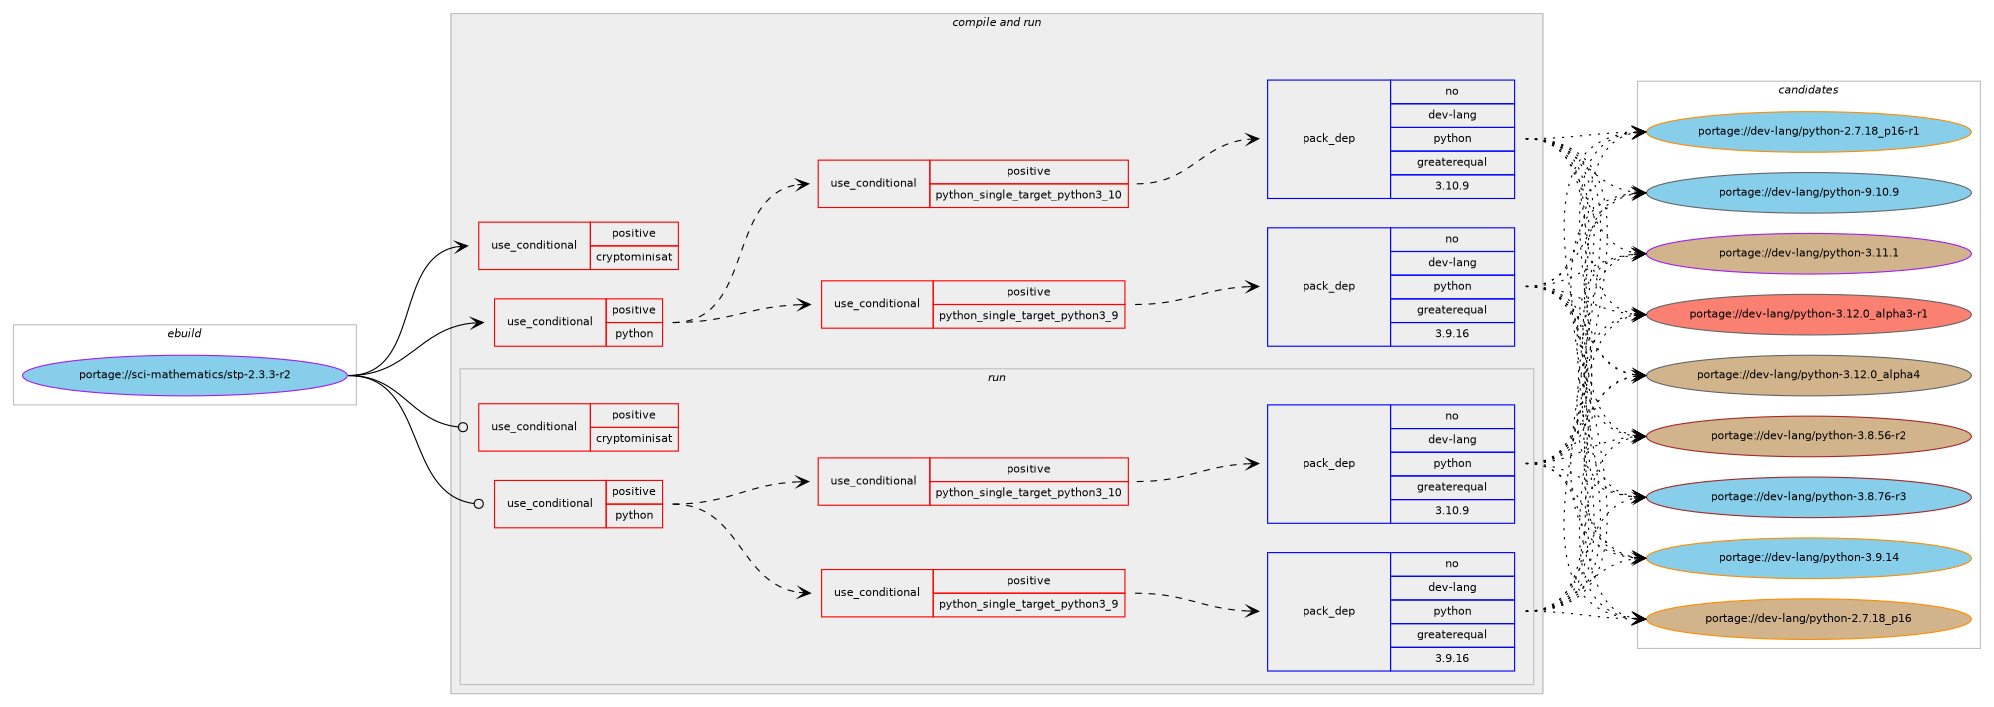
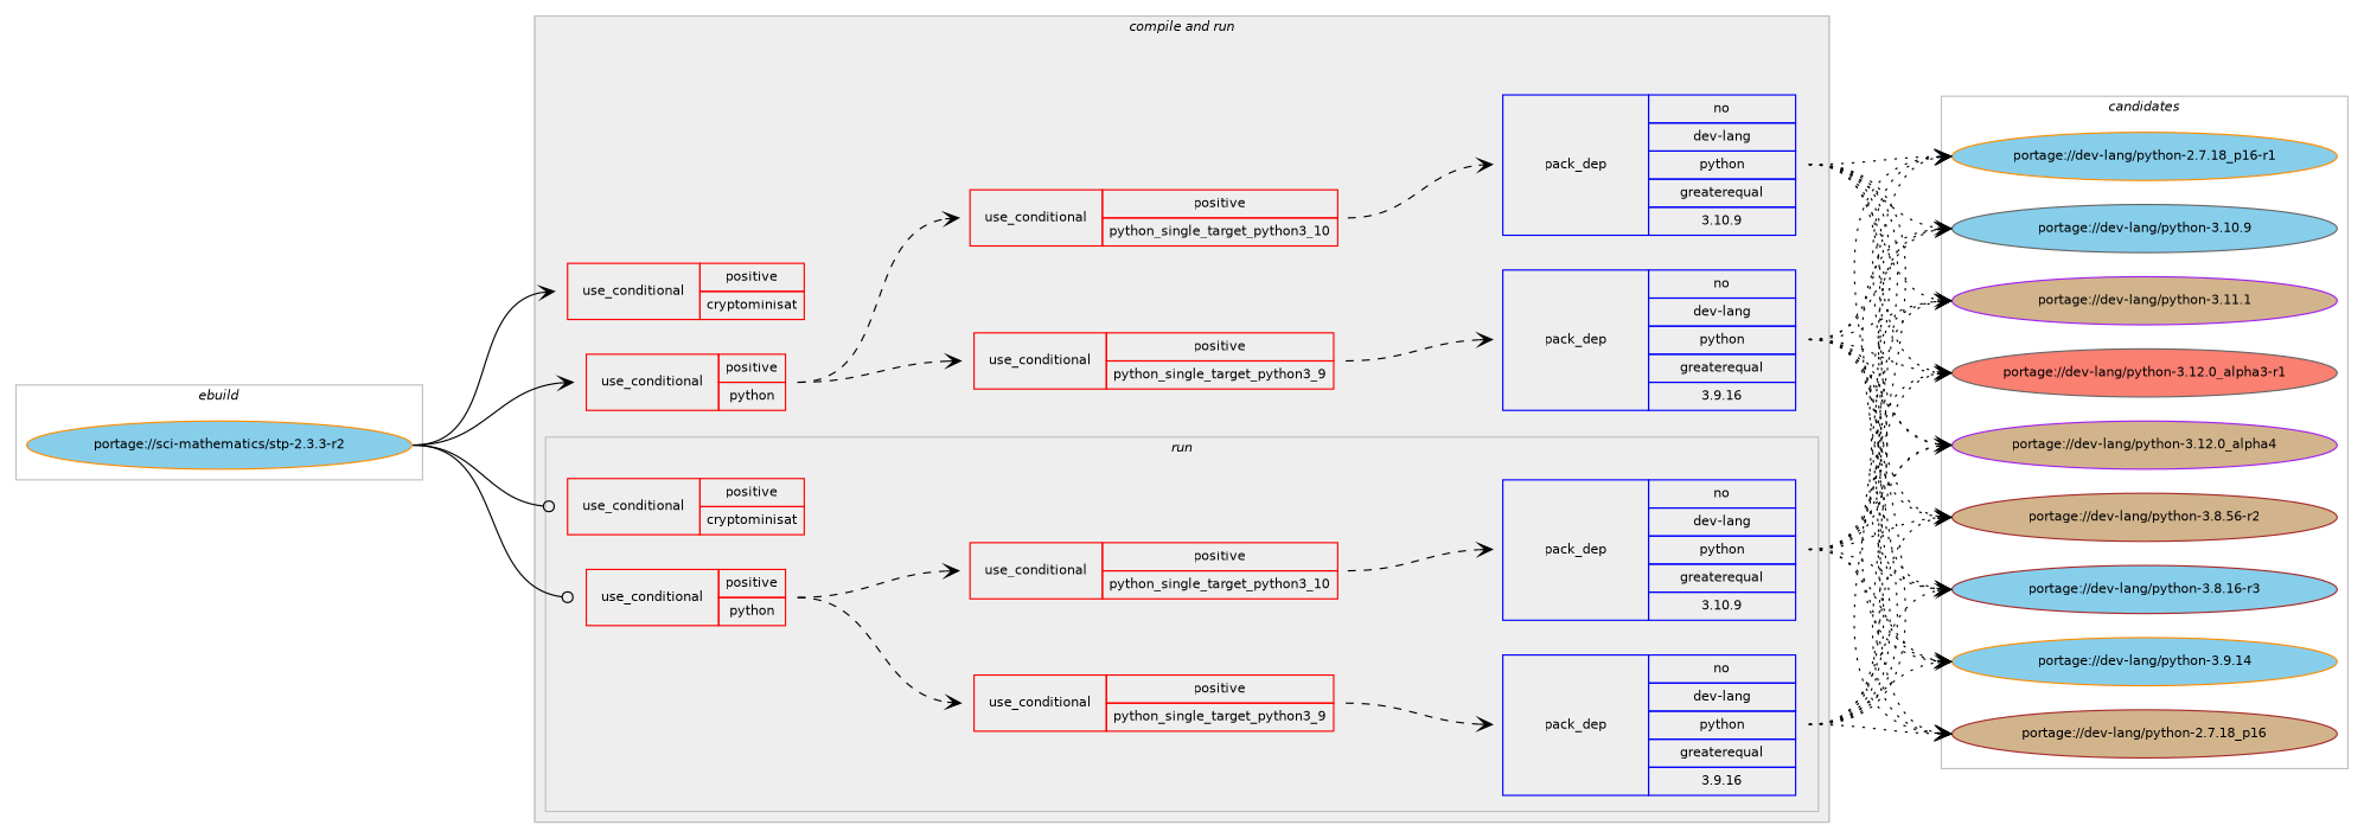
  digraph {
    compound=true
    concentrate=true
    fontname="DejaVu Sans"
    fontsize=10
    newrank=true
    rankdir=LR
    ranksep=1.5
    node [color=red fontname="DejaVu Sans" fontsize=10 shape=none]
    edge [arrowhead=vee fontname="DejaVu Sans" headport=w style=dotted tailport=e weight=100]
-   n1 [color=purple fillcolor=skyblue label="portage://sci-mathematics/stp-2.3.3-r2" style=filled width=4 shape=""]
+   n1 [color=darkorange fillcolor=skyblue label="portage://sci-mathematics/stp-2.3.3-r2" style=filled width=4 shape=""]
    n2 [label=<<TABLE BORDER="0" CELLBORDER="1" CELLSPACING="0" CELLPADDING="4"><TR><TD ROWSPAN="3" CELLPADDING="10">use_conditional</TD></TR><TR><TD>positive</TD></TR><TR><TD>cryptominisat</TD></TR></TABLE>>]
    n3 [color=blue label=<<TABLE BORDER="0" CELLBORDER="1" CELLSPACING="0" CELLPADDING="4" WIDTH="220"><TR><TD ROWSPAN="6" CELLPADDING="30">pack_dep</TD></TR><TR><TD WIDTH="110">no</TD></TR><TR><TD>dev-lang</TD></TR><TR><TD>python</TD></TR><TR><TD>greaterequal</TD></TR><TR><TD>3.9.16</TD></TR></TABLE>>]
    n4 [label=<<TABLE BORDER="0" CELLBORDER="1" CELLSPACING="0" CELLPADDING="4"><TR><TD ROWSPAN="3" CELLPADDING="10">use_conditional</TD></TR><TR><TD>positive</TD></TR><TR><TD>python_single_target_python3_9</TD></TR></TABLE>>]
    n5 [color=blue label=<<TABLE BORDER="0" CELLBORDER="1" CELLSPACING="0" CELLPADDING="4" WIDTH="220"><TR><TD ROWSPAN="6" CELLPADDING="30">pack_dep</TD></TR><TR><TD WIDTH="110">no</TD></TR><TR><TD>dev-lang</TD></TR><TR><TD>python</TD></TR><TR><TD>greaterequal</TD></TR><TR><TD>3.10.9</TD></TR></TABLE>>]
    n6 [label=<<TABLE BORDER="0" CELLBORDER="1" CELLSPACING="0" CELLPADDING="4"><TR><TD ROWSPAN="3" CELLPADDING="10">use_conditional</TD></TR><TR><TD>positive</TD></TR><TR><TD>python_single_target_python3_10</TD></TR></TABLE>>]
    n7 [label=<<TABLE BORDER="0" CELLBORDER="1" CELLSPACING="0" CELLPADDING="4"><TR><TD ROWSPAN="3" CELLPADDING="10">use_conditional</TD></TR><TR><TD>positive</TD></TR><TR><TD>python</TD></TR></TABLE>>]
    n8 [label=<<TABLE BORDER="0" CELLBORDER="1" CELLSPACING="0" CELLPADDING="4"><TR><TD ROWSPAN="3" CELLPADDING="10">use_conditional</TD></TR><TR><TD>positive</TD></TR><TR><TD>cryptominisat</TD></TR></TABLE>>]
    n9 [color=blue label=<<TABLE BORDER="0" CELLBORDER="1" CELLSPACING="0" CELLPADDING="4" WIDTH="220"><TR><TD ROWSPAN="6" CELLPADDING="30">pack_dep</TD></TR><TR><TD WIDTH="110">no</TD></TR><TR><TD>dev-lang</TD></TR><TR><TD>python</TD></TR><TR><TD>greaterequal</TD></TR><TR><TD>3.9.16</TD></TR></TABLE>>]
    n10 [label=<<TABLE BORDER="0" CELLBORDER="1" CELLSPACING="0" CELLPADDING="4"><TR><TD ROWSPAN="3" CELLPADDING="10">use_conditional</TD></TR><TR><TD>positive</TD></TR><TR><TD>python_single_target_python3_9</TD></TR></TABLE>>]
    n11 [color=blue label=<<TABLE BORDER="0" CELLBORDER="1" CELLSPACING="0" CELLPADDING="4" WIDTH="220"><TR><TD ROWSPAN="6" CELLPADDING="30">pack_dep</TD></TR><TR><TD WIDTH="110">no</TD></TR><TR><TD>dev-lang</TD></TR><TR><TD>python</TD></TR><TR><TD>greaterequal</TD></TR><TR><TD>3.10.9</TD></TR></TABLE>>]
    n12 [label=<<TABLE BORDER="0" CELLBORDER="1" CELLSPACING="0" CELLPADDING="4"><TR><TD ROWSPAN="3" CELLPADDING="10">use_conditional</TD></TR><TR><TD>positive</TD></TR><TR><TD>python_single_target_python3_10</TD></TR></TABLE>>]
    n13 [label=<<TABLE BORDER="0" CELLBORDER="1" CELLSPACING="0" CELLPADDING="4"><TR><TD ROWSPAN="3" CELLPADDING="10">use_conditional</TD></TR><TR><TD>positive</TD></TR><TR><TD>python</TD></TR></TABLE>>]
-   n14 [color=darkorange fillcolor=tan label="portage://dev-lang/python-2.7.18_p16" style=filled width=4 shape=""]
+   n14 [color=brown fillcolor=tan label="portage://dev-lang/python-2.7.18_p16" style=filled width=4 shape=""]
    n15 [color=darkorange fillcolor=skyblue label="portage://dev-lang/python-2.7.18_p16-r1" style=filled width=4 shape=""]
-   n16 [color=gray40 fillcolor=skyblue label="portage://dev-lang/python-9.10.9" style=filled width=4 shape=""]
+   n16 [color=gray40 fillcolor=skyblue label="portage://dev-lang/python-3.10.9" style=filled width=4 shape=""]
    n17 [color=purple fillcolor=tan label="portage://dev-lang/python-3.11.1" style=filled width=4 shape=""]
    n18 [color=gray40 fillcolor=salmon label="portage://dev-lang/python-3.12.0_alpha3-r1" style=filled width=4 shape=""]
-   n19 [color=gray40 fillcolor=tan label="portage://dev-lang/python-3.12.0_alpha4" style=filled width=4 shape=""]
+   n19 [color=purple fillcolor=tan label="portage://dev-lang/python-3.12.0_alpha4" style=filled width=4 shape=""]
    n20 [color=brown fillcolor=tan label="portage://dev-lang/python-3.8.56-r2" style=filled width=4 shape=""]
-   n21 [color=brown fillcolor=skyblue label="portage://dev-lang/python-3.8.76-r3" style=filled width=4 shape=""]
+   n21 [color=brown fillcolor=skyblue label="portage://dev-lang/python-3.8.16-r3" style=filled width=4 shape=""]
    n22 [color=darkorange fillcolor=skyblue label="portage://dev-lang/python-3.9.14" style=filled width=4 shape=""]
    subgraph cluster_1 {
      color=gray
      label=<<i>ebuild</i>>
      rank=same
      n1
    }
    subgraph cluster_2 {
      color=gray
      label=<<i>dependencies</i>>
      subgraph cluster_3 {
        color=gray
        fillcolor="#eeeeee"
        label=<<i>compile</i>>
        style=filled
        subgraph sub_4 {
          color=gray
          fillcolor="#eeeeee"
          label=<<i>compile</i>>
          style=filled
          n2
        }
        subgraph sub_5 {
          color=gray
          fillcolor="#eeeeee"
          label=<<i>compile</i>>
          style=filled
          n7
          subgraph sub_6 {
            color=gray
            fillcolor="#eeeeee"
            label=<<i>compile</i>>
            style=filled
            n4
            subgraph sub_7 {
              color=gray
              fillcolor="#eeeeee"
              label=<<i>compile</i>>
              style=filled
              n3
            }
          }
          subgraph sub_8 {
            color=gray
            fillcolor="#eeeeee"
            label=<<i>compile</i>>
            style=filled
            n6
            subgraph sub_9 {
              color=gray
              fillcolor="#eeeeee"
              label=<<i>compile</i>>
              style=filled
              n5
            }
          }
        }
      }
      subgraph cluster_10 {
        color=gray
        fillcolor="#eeeeee"
        label=<<i>compile and run</i>>
        style=filled
      }
      subgraph cluster_11 {
        color=gray
        fillcolor="#eeeeee"
        label=<<i>run</i>>
        style=filled
        subgraph sub_12 {
          color=gray
          fillcolor="#eeeeee"
          label=<<i>run</i>>
          style=filled
          n8
        }
        subgraph sub_13 {
          color=gray
          fillcolor="#eeeeee"
          label=<<i>run</i>>
          style=filled
          n13
          subgraph sub_14 {
            color=gray
            fillcolor="#eeeeee"
            label=<<i>run</i>>
            style=filled
            n10
            subgraph sub_15 {
              color=gray
              fillcolor="#eeeeee"
              label=<<i>run</i>>
              style=filled
              n9
            }
          }
          subgraph sub_16 {
            color=gray
            fillcolor="#eeeeee"
            label=<<i>run</i>>
            style=filled
            n12
            subgraph sub_17 {
              color=gray
              fillcolor="#eeeeee"
              label=<<i>run</i>>
              style=filled
              n11
            }
          }
        }
      }
    }
    subgraph cluster_18 {
      color=gray
      label=<<i>candidates</i>>
      rank=same
      subgraph sub_19 {
        color=black
        label=<<i>candidates</i>>
        nodesep=1
        rank=same
        n14
        n15
        n16
        n17
        n18
        n19
        n20
        n21
        n22
      }
      subgraph sub_20 {
        color=black
        label=<<i>candidates</i>>
        nodesep=1
        rank=same
        n14
        n15
        n16
        n17
        n18
        n19
        n20
        n21
        n22
      }
      subgraph sub_21 {
        color=black
        label=<<i>candidates</i>>
        nodesep=1
        rank=same
        n14
        n15
        n16
        n17
        n18
        n19
        n20
        n21
        n22
      }
      subgraph sub_22 {
        color=black
        label=<<i>candidates</i>>
        nodesep=1
        rank=same
        n14
        n15
        n16
        n17
        n18
        n19
        n20
        n21
        n22
      }
    }
    n1 -> n2 [style=solid weight=20]
    n1 -> n7 [style=solid weight=20]
    n1 -> n8 [arrowhead=odot style=solid weight=20]
    n1 -> n13 [arrowhead=odot style=solid weight=20]
    n3 -> n14
    n3 -> n15
    n3 -> n16
    n3 -> n17
    n3 -> n18
    n3 -> n19
    n3 -> n20
    n3 -> n21
    n3 -> n22
    n4 -> n3 [style=dashed weight=20]
    n5 -> n14
    n5 -> n15
    n5 -> n16
    n5 -> n17
    n5 -> n18
    n5 -> n19
    n5 -> n20
    n5 -> n21
    n5 -> n22
    n6 -> n5 [style=dashed weight=20]
    n7 -> n4 [style=dashed weight=20]
    n7 -> n6 [style=dashed weight=20]
    n9 -> n14
    n9 -> n15
    n9 -> n16
    n9 -> n17
    n9 -> n18
    n9 -> n19
    n9 -> n20
    n9 -> n21
    n9 -> n22
    n10 -> n9 [style=dashed weight=20]
    n11 -> n14
    n11 -> n15
    n11 -> n16
    n11 -> n17
    n11 -> n18
    n11 -> n19
    n11 -> n20
    n11 -> n21
    n11 -> n22
    n12 -> n11 [style=dashed weight=20]
    n13 -> n10 [style=dashed weight=20]
    n13 -> n12 [style=dashed weight=20]
  }
